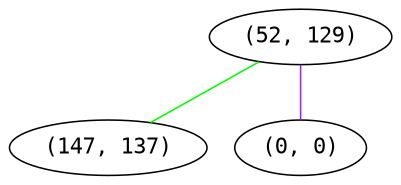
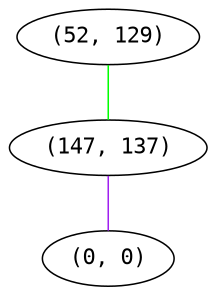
  graph {
    fontname="DejaVu Sans Mono"
    node [fontname="DejaVu Sans Mono"]
    edge [fontname="DejaVu Sans Mono"]
    n1 [label="(52, 129)"]
    "(147, 137)"
    "(0, 0)"
    n1 -- "(147, 137)" [color=green weight=2]
-   n1 -- "(0, 0)" [color=purple weight=4]
+   "(147, 137)" -- "(0, 0)" [color=purple weight=4]
  }
